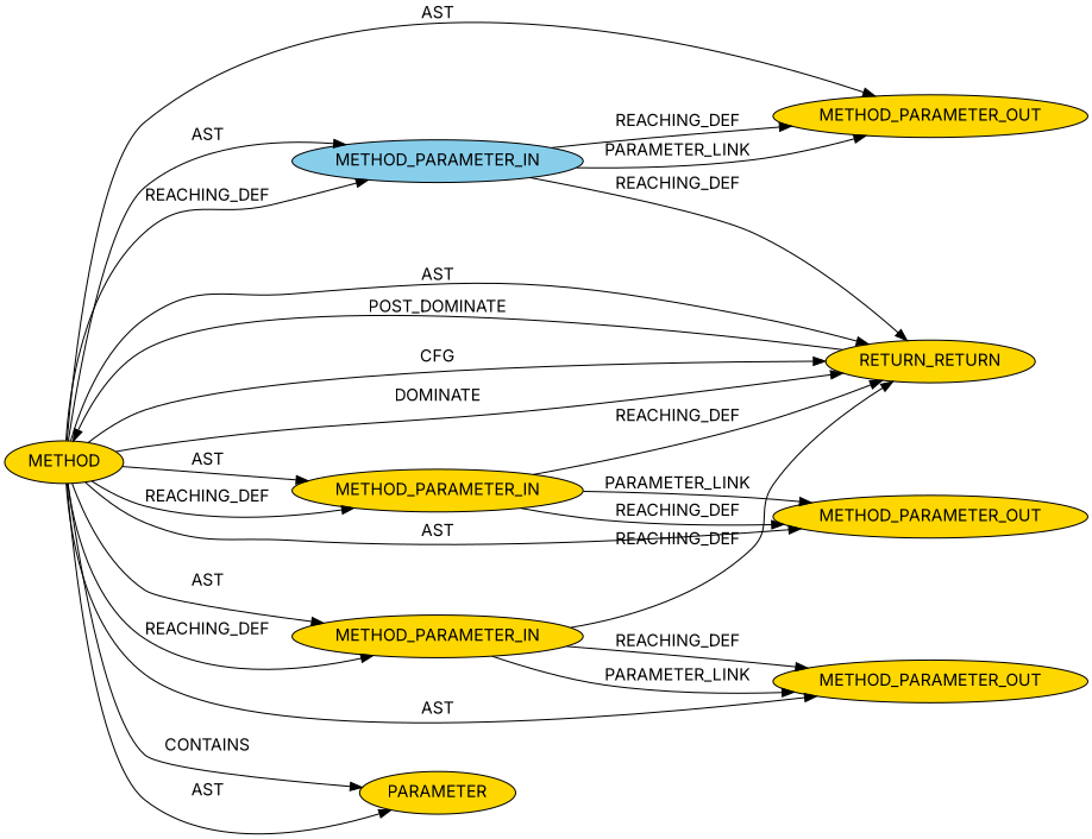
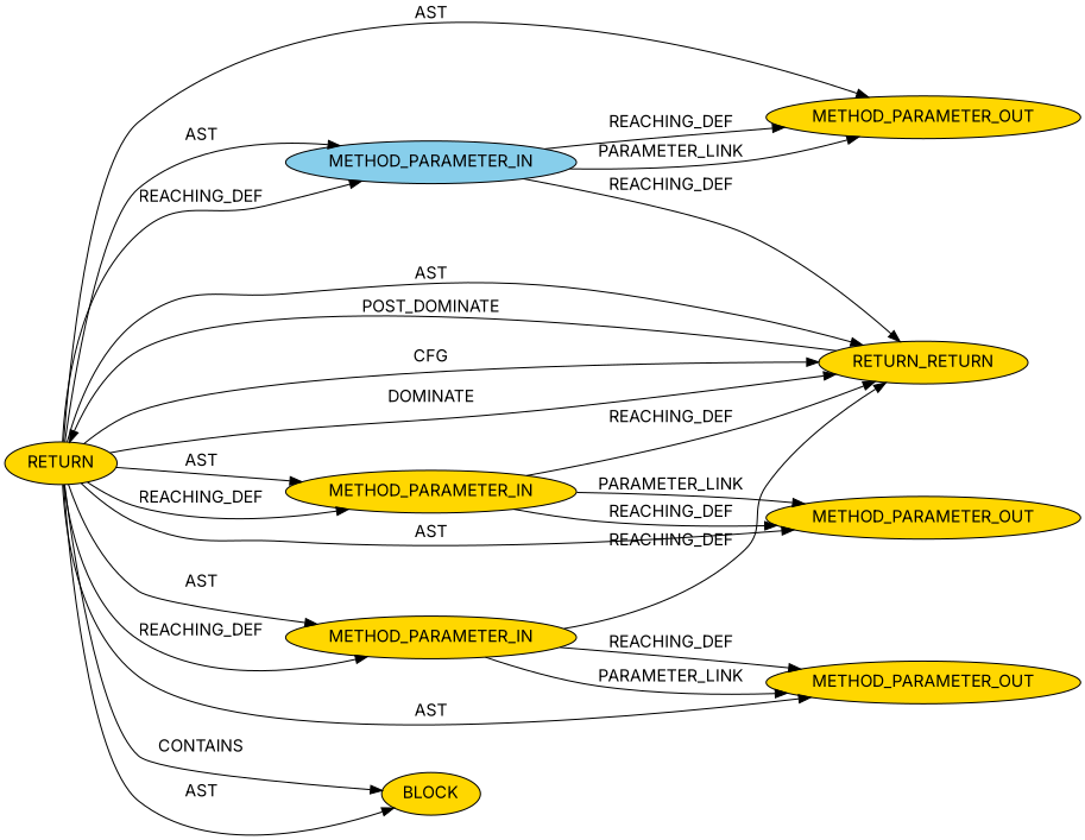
  digraph {
    fontname=Inter
    rankdir=LR
    node [CODE=p1 EVALUATION_STRATEGY=BY_VALUE IS_VARIADIC=false ORDER=1 TYPE_FULL_NAME=ANY fillcolor=gold fontname=Inter style=filled]
    edge [fontname=Inter]
    n1 [INDEX=1 NAME=p1 label=METHOD_PARAMETER_OUT]
    n2 [CODE=p2 INDEX=2 NAME=p2 ORDER=2 label=METHOD_PARAMETER_OUT]
    n3 [CODE=RET ORDER=2 label=RETURN_RETURN IS_VARIADIC=""]
-   n4 [AST_PARENT_FULL_NAME="<global>" AST_PARENT_TYPE=NAMESPACE_BLOCK CODE="<empty>" FILENAME="<empty>" FULL_NAME=struct_size IS_EXTERNAL=true NAME=struct_size ORDER=0 label=METHOD EVALUATION_STRATEGY="" IS_VARIADIC="" TYPE_FULL_NAME=""]
+   n4 [AST_PARENT_FULL_NAME="<global>" AST_PARENT_TYPE=NAMESPACE_BLOCK CODE="<empty>" FILENAME="<empty>" FULL_NAME=struct_size IS_EXTERNAL=true NAME=struct_size ORDER=0 label=RETURN EVALUATION_STRATEGY="" IS_VARIADIC="" TYPE_FULL_NAME=""]
    n5 [CODE=p3 INDEX=3 NAME=p3 ORDER=3 label=METHOD_PARAMETER_IN]
    n6 [CODE=p2 INDEX=2 NAME=p2 ORDER=2 label=METHOD_PARAMETER_IN]
-   n7 [ARGUMENT_INDEX=1 CODE="<empty>" label=PARAMETER EVALUATION_STRATEGY="" IS_VARIADIC=""]
+   n7 [ARGUMENT_INDEX=1 CODE="<empty>" label=BLOCK EVALUATION_STRATEGY="" IS_VARIADIC=""]
    n8 [INDEX=1 NAME=p1 fillcolor=skyblue label=METHOD_PARAMETER_IN]
    n9 [CODE=p3 INDEX=3 NAME=p3 ORDER=3 label=METHOD_PARAMETER_OUT]
    n3 -> n4 [label=POST_DOMINATE]
    n4 -> n1 [label=AST]
    n4 -> n2 [label=AST]
    n4 -> n3 [label=CFG]
    n4 -> n3 [label=DOMINATE]
    n4 -> n3 [label=AST]
    n4 -> n5 [label=REACHING_DEF]
    n4 -> n5 [label=AST]
    n4 -> n6 [label=AST]
    n4 -> n6 [label=REACHING_DEF]
    n4 -> n7 [label=AST]
    n4 -> n7 [label=CONTAINS]
    n4 -> n8 [label=REACHING_DEF]
    n4 -> n8 [label=AST]
    n4 -> n9 [label=AST]
    n5 -> n3 [VARIABLE=p3 label=REACHING_DEF]
    n5 -> n9 [label=PARAMETER_LINK]
    n5 -> n9 [VARIABLE=p3 label=REACHING_DEF]
    n6 -> n2 [VARIABLE=p2 label=REACHING_DEF]
    n6 -> n2 [label=PARAMETER_LINK]
    n6 -> n3 [VARIABLE=p2 label=REACHING_DEF]
    n8 -> n1 [label=PARAMETER_LINK]
    n8 -> n1 [VARIABLE=p1 label=REACHING_DEF]
    n8 -> n3 [VARIABLE=p1 label=REACHING_DEF]
  }
